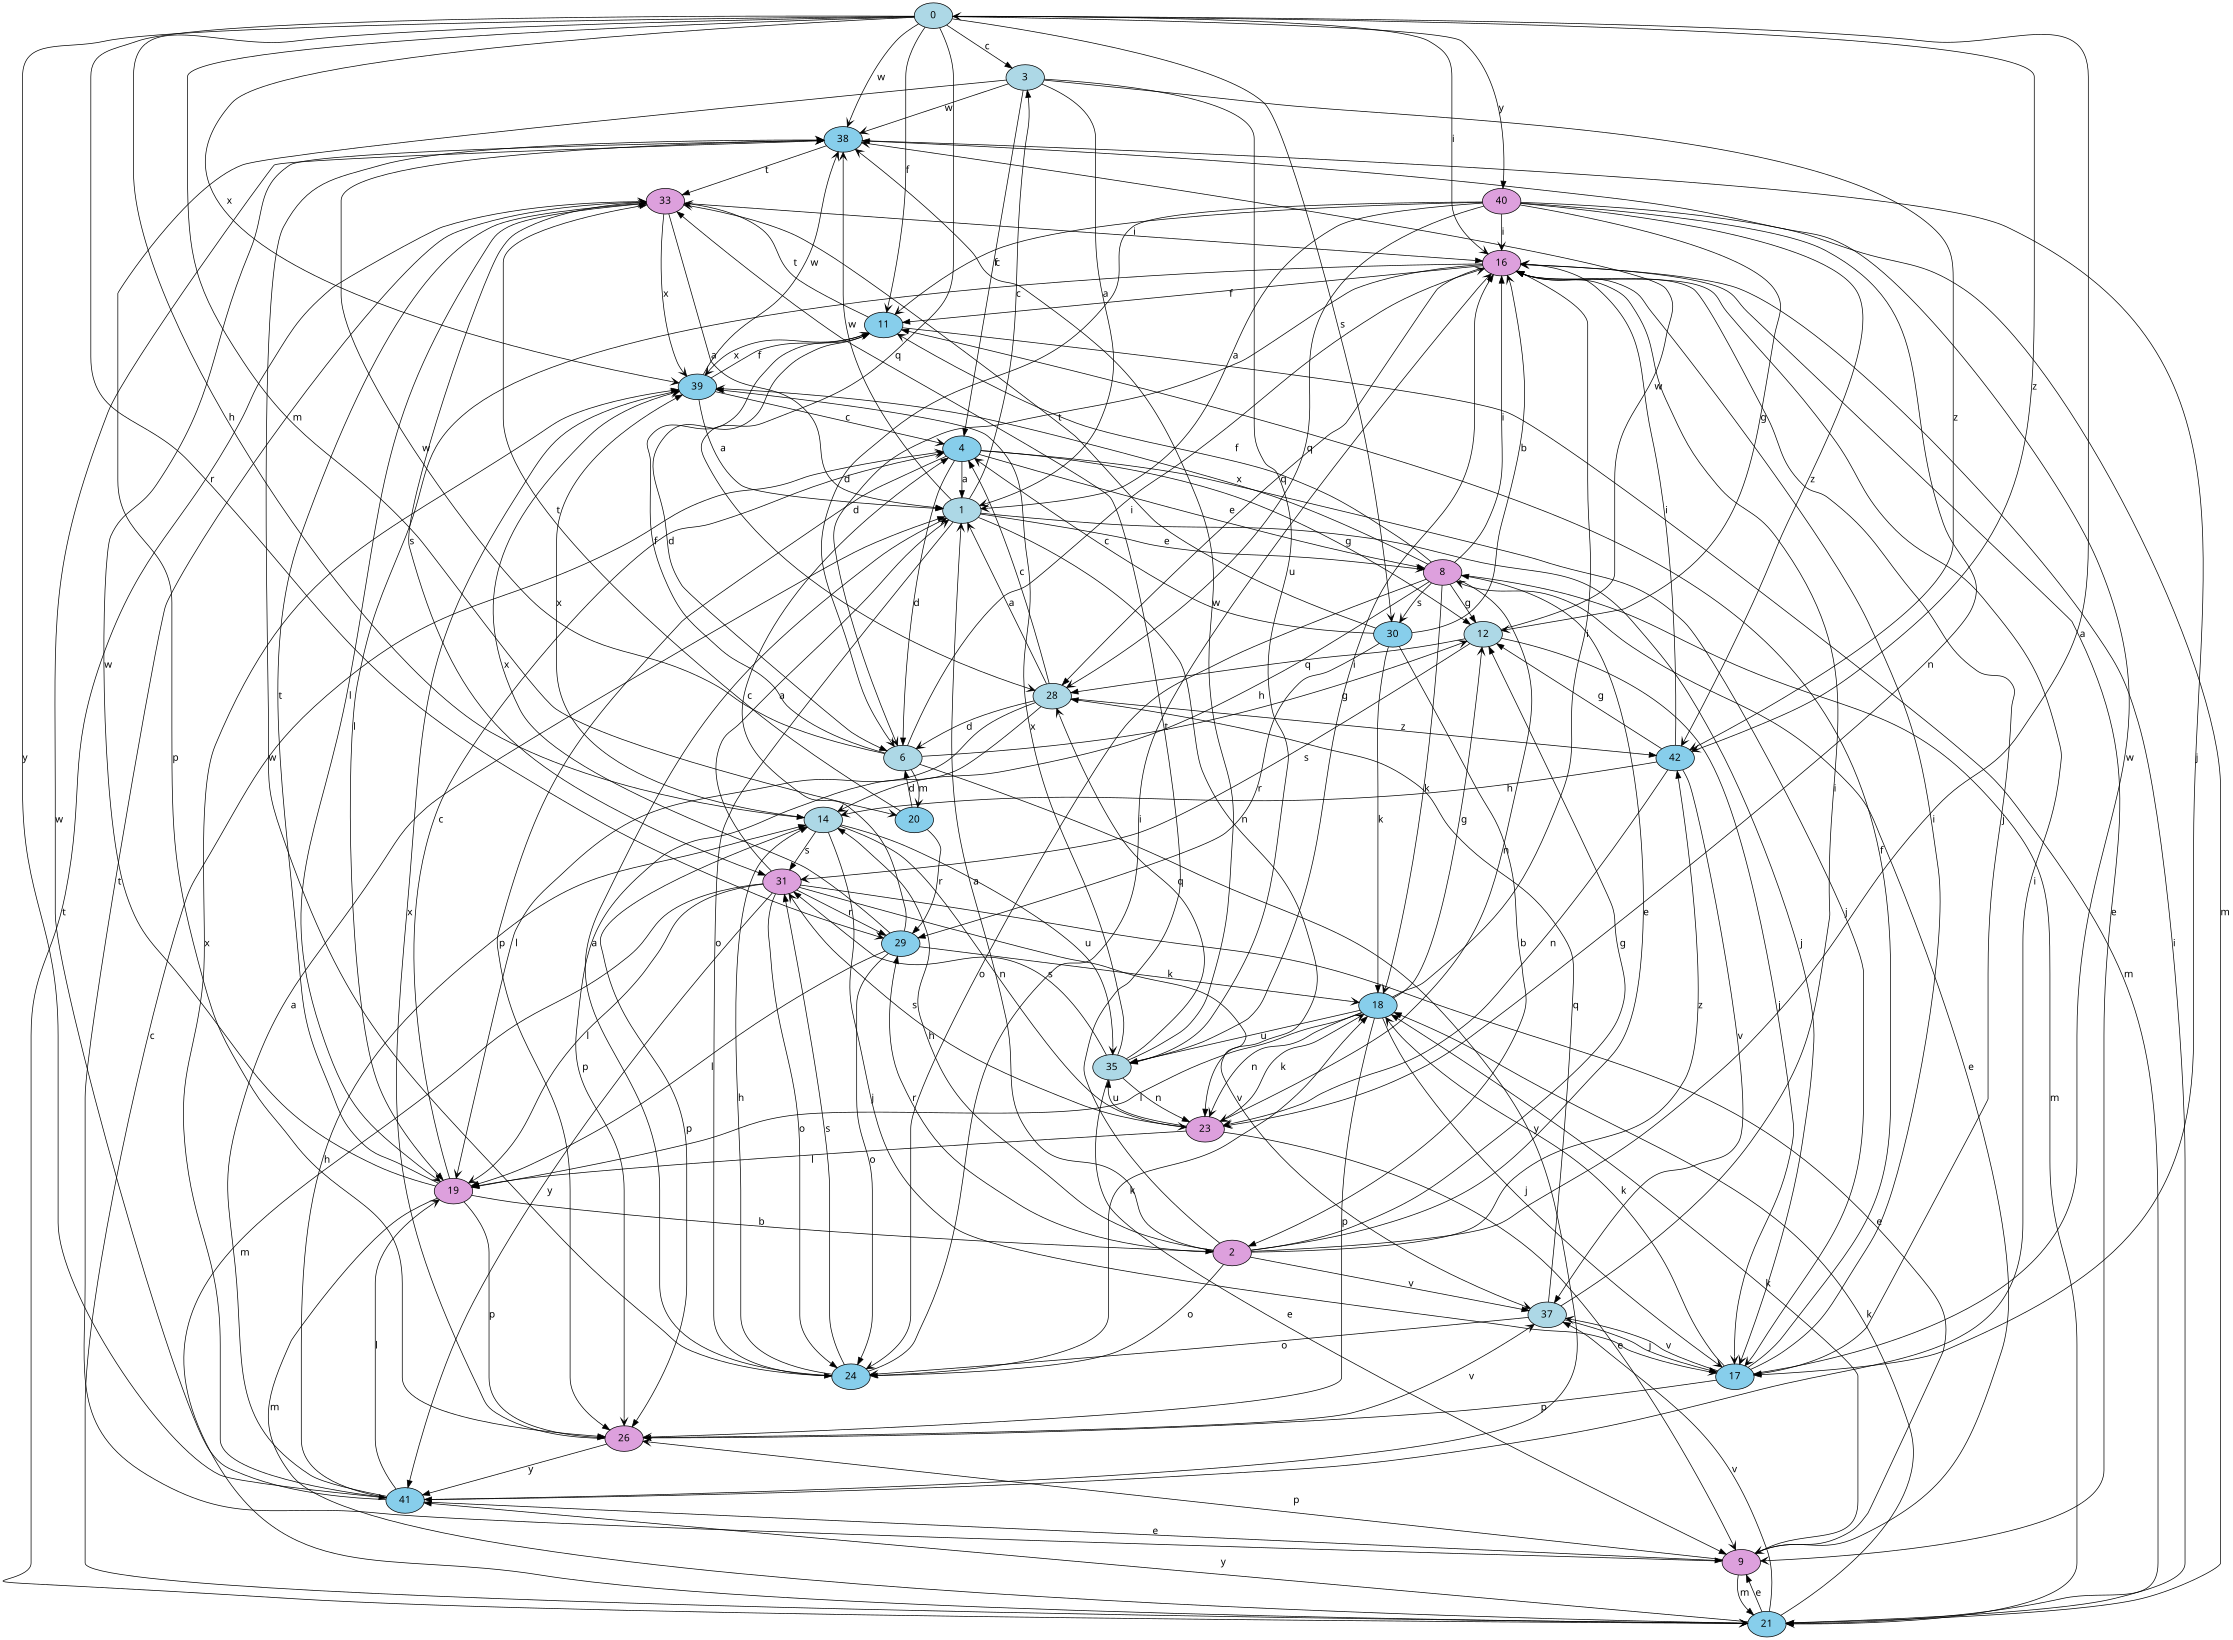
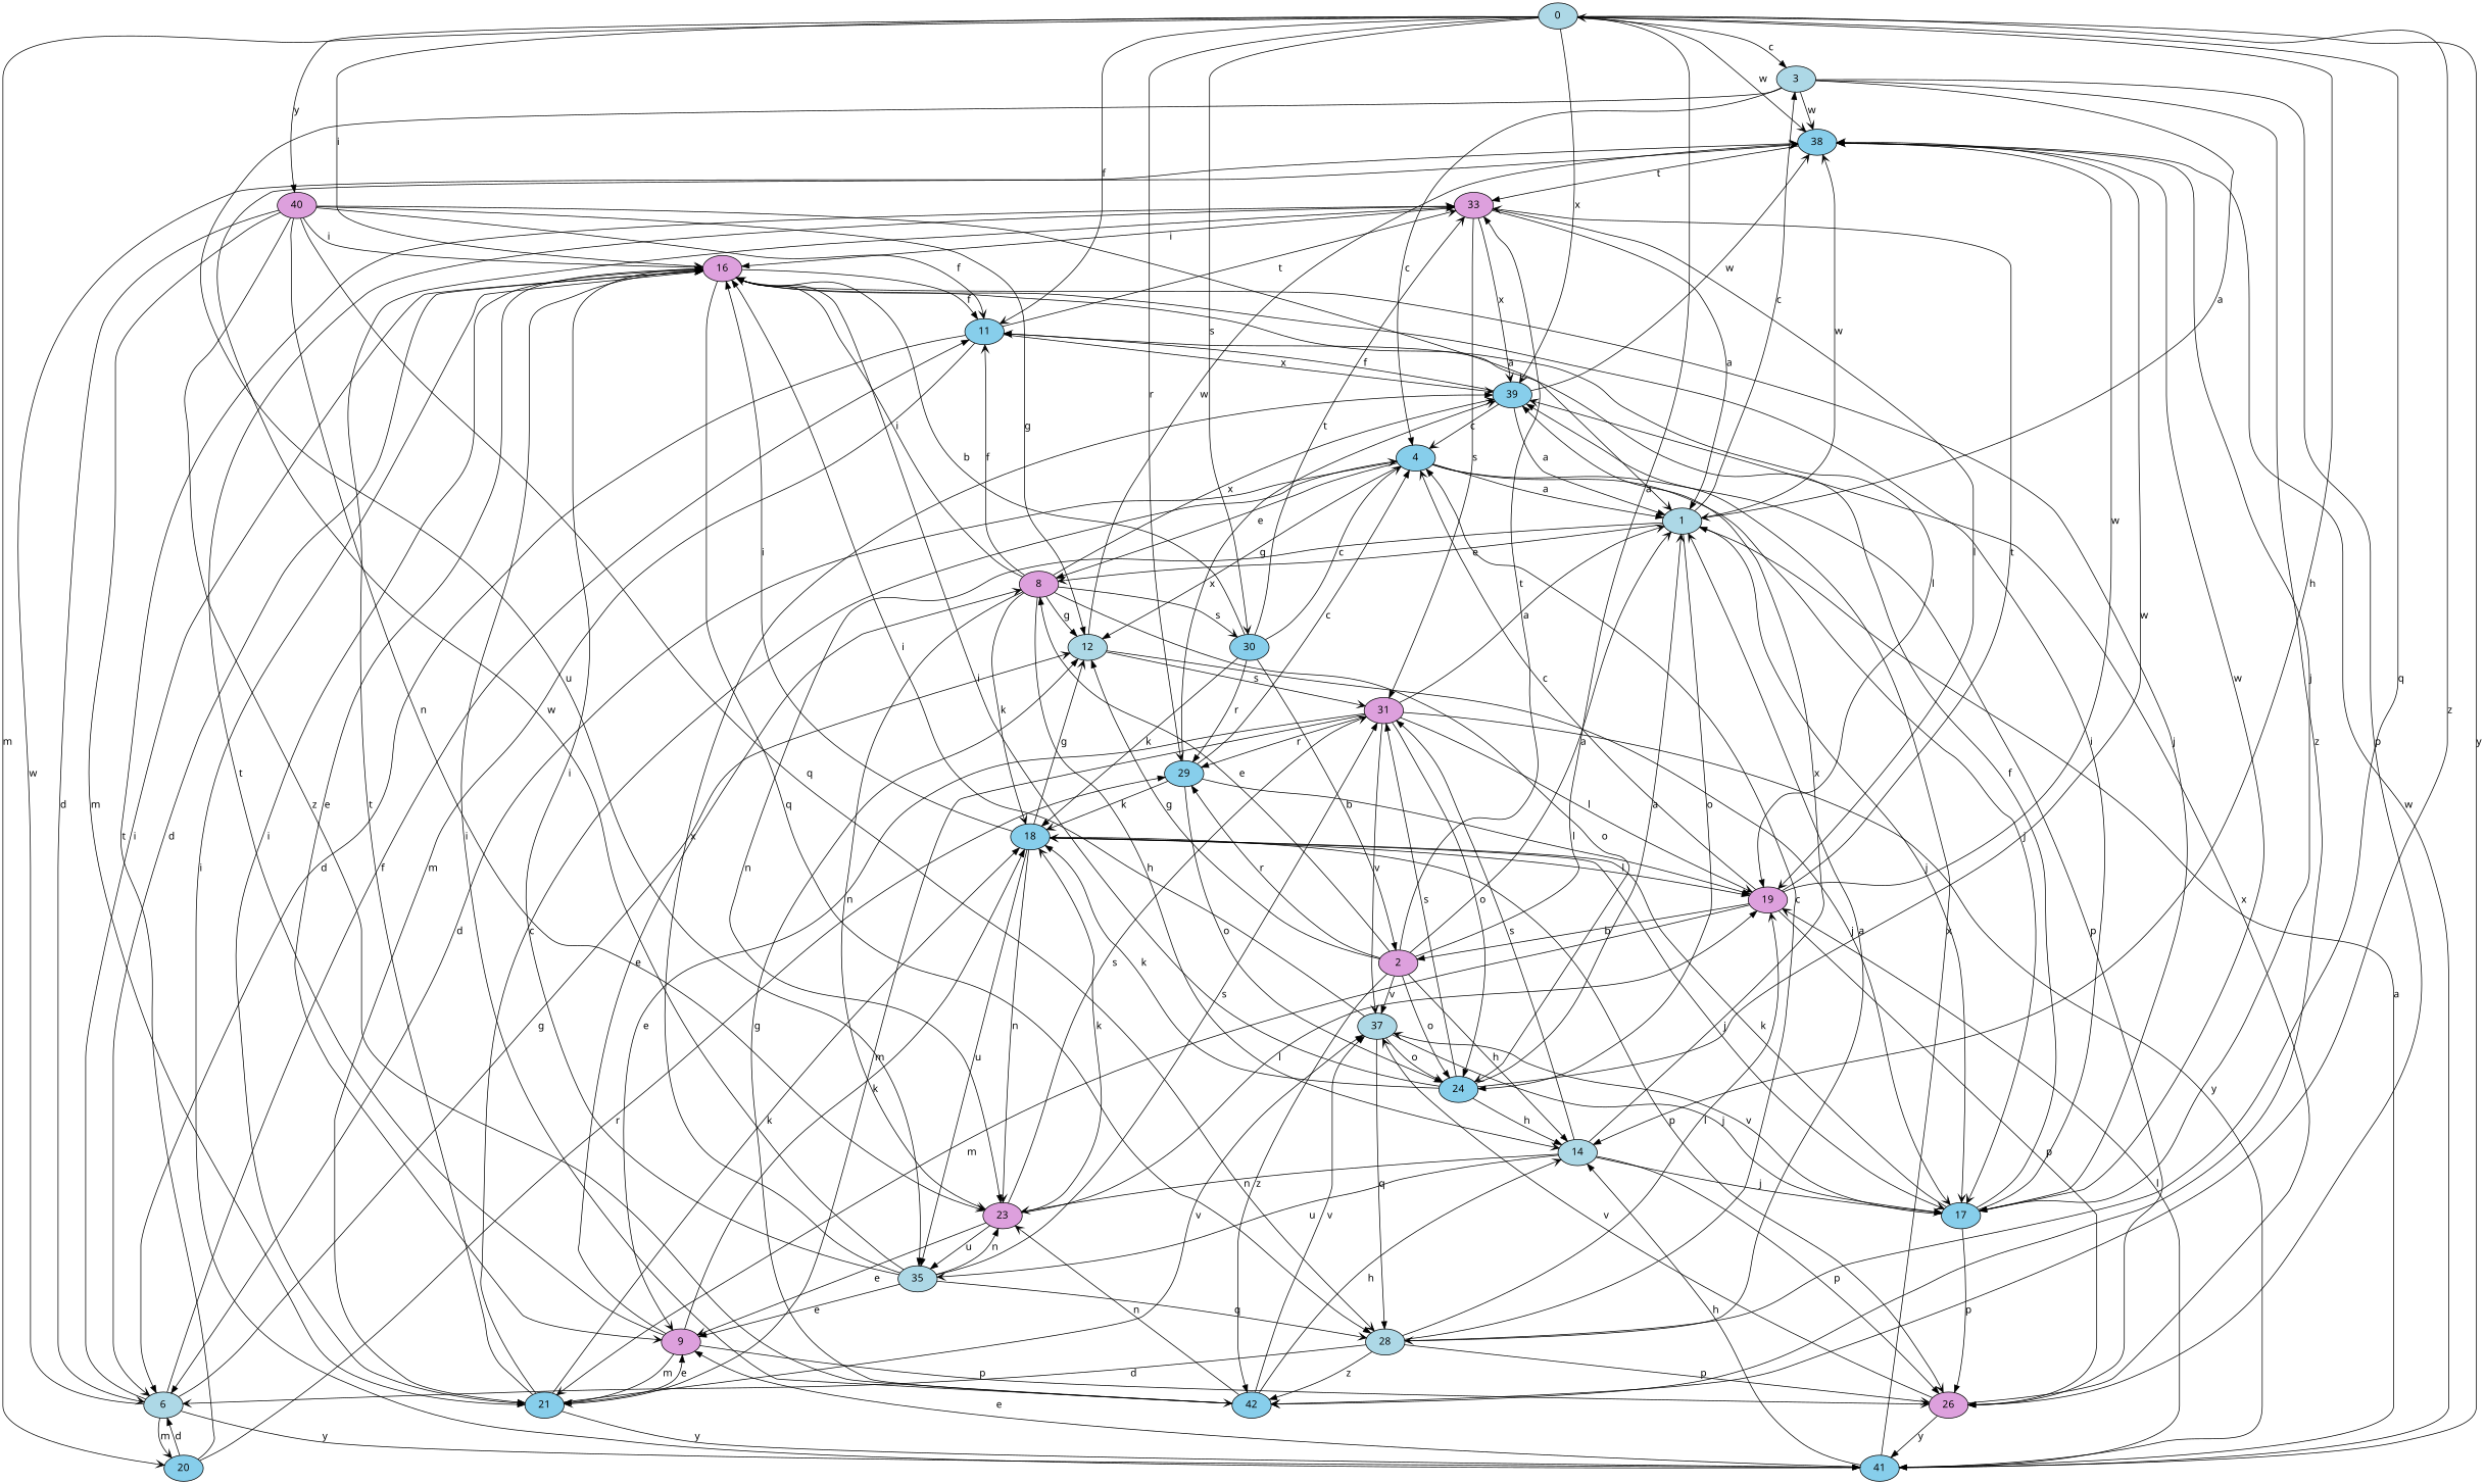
  strict digraph {
    fontname="Noto Sans"
    node [fillcolor=skyblue fontname="Noto Sans" style=filled]
    edge [arrowhead=vee fontname="Noto Sans"]
    0 [fillcolor=lightblue]
    3 [fillcolor=lightblue]
    11
    14 [fillcolor=lightblue]
    16 [fillcolor=plum]
    20
    28 [fillcolor=lightblue]
    29
    30
    38
    39
    40 [fillcolor=plum]
    41
    42
    1 [fillcolor=lightblue]
    4
    26 [fillcolor=plum]
    35 [fillcolor=lightblue]
    33 [fillcolor=plum]
    6 [fillcolor=lightblue]
    21
    17
    23 [fillcolor=plum]
    31 [fillcolor=plum]
    9 [fillcolor=plum]
    19 [fillcolor=plum]
    24
    18
    2 [fillcolor=plum]
    12 [fillcolor=lightblue]
    37 [fillcolor=lightblue]
    8 [fillcolor=plum]
    0 -> 3 [arrowhead=normal label=c]
    0 -> 11 [label=f]
    0 -> 14 [arrowhead=normal label=h]
    0 -> 16 [label=i]
    0 -> 20 [label=m]
    0 -> 28 [label=q]
    0 -> 29 [label=r]
    0 -> 30 [label=s]
    0 -> 38 [label=w]
    0 -> 39 [label=x]
    0 -> 40 [arrowhead=normal label=y]
    0 -> 41 [arrowhead=normal label=y]
    0 -> 42 [label=z]
    3 -> 38 [label=w]
    3 -> 42 [label=z]
    3 -> 1 [label=a]
    3 -> 4 [arrowhead=normal label=c]
    3 -> 26 [arrowhead=normal label=p]
    3 -> 35 [arrowhead=normal label=u]
    11 -> 39 [label=x]
    11 -> 33 [label=t]
    11 -> 6 [arrowhead=normal label=d]
    11 -> 21 [arrowhead=normal label=m]
    14 -> 39 [arrowhead=normal label=x]
    14 -> 26 [arrowhead=normal label=p]
    14 -> 35 [label=u]
    14 -> 17 [label=j]
    14 -> 23 [label=n]
    14 -> 31 [arrowhead=normal label=s]
    16 -> 11 [arrowhead=normal label=f]
    16 -> 28 [arrowhead=normal label=q]
    16 -> 6 [label=d]
    16 -> 17 [arrowhead=normal label=j]
    16 -> 9 [label=e]
    16 -> 19 [arrowhead=normal label=l]
    20 -> 29 [arrowhead=normal label=r]
    20 -> 33 [arrowhead=normal label=t]
    20 -> 6 [arrowhead=normal label=d]
    28 -> 42 [arrowhead=normal label=z]
    28 -> 1 [label=a]
    28 -> 4 [arrowhead=normal label=c]
    28 -> 26 [label=p]
    28 -> 6 [label=d]
    28 -> 19 [label=l]
    29 -> 39 [label=x]
    29 -> 4 [arrowhead=normal label=c]
    29 -> 19 [arrowhead=normal label=l]
    29 -> 24 [arrowhead=normal label=o]
    29 -> 18 [label=k]
    30 -> 16 [label=b]
    30 -> 29 [arrowhead=normal label=r]
    30 -> 4 [label=c]
    30 -> 33 [label=t]
    30 -> 18 [arrowhead=normal label=k]
    30 -> 2 [arrowhead=normal label=b]
    38 -> 33 [arrowhead=normal label=t]
    38 -> 17 [arrowhead=normal label=j]
    39 -> 11 [label=f]
    39 -> 38 [label=w]
    39 -> 1 [arrowhead=normal label=a]
    39 -> 4 [label=c]
    40 -> 11 [label=f]
    40 -> 16 [label=i]
    40 -> 28 [label=q]
    40 -> 42 [label=z]
    40 -> 1 [label=a]
    40 -> 6 [label=d]
    40 -> 21 [arrowhead=normal label=m]
    40 -> 23 [label=n]
-   40 -> 12 [label=g]
+   40 -> 12 [arrowhead=normal label=g]
    41 -> 14 [arrowhead=normal label=h]
    41 -> 16 [arrowhead=normal label=i]
    41 -> 38 [arrowhead=normal label=w]
    41 -> 39 [arrowhead=normal label=x]
    41 -> 1 [arrowhead=normal label=a]
    41 -> 9 [arrowhead=normal label=e]
    41 -> 19 [label=l]
    42 -> 14 [label=h]
    42 -> 16 [label=i]
    42 -> 23 [label=n]
    42 -> 12 [arrowhead=normal label=g]
    42 -> 37 [arrowhead=normal label=v]
    1 -> 3 [arrowhead=normal label=c]
    1 -> 38 [label=w]
    1 -> 17 [label=j]
    1 -> 23 [arrowhead=normal label=n]
    1 -> 24 [arrowhead=normal label=o]
    1 -> 8 [label=e]
    4 -> 1 [arrowhead=normal label=a]
    4 -> 26 [arrowhead=normal label=p]
    4 -> 6 [arrowhead=normal label=d]
    4 -> 17 [label=j]
    4 -> 12 [arrowhead=normal label=g]
    4 -> 8 [arrowhead=normal label=e]
    26 -> 39 [label=x]
    26 -> 41 [arrowhead=normal label=y]
    26 -> 37 [label=v]
    35 -> 16 [arrowhead=normal label=i]
    35 -> 28 [label=q]
    35 -> 38 [label=w]
    35 -> 39 [arrowhead=normal label=x]
    35 -> 23 [arrowhead=normal label=n]
    35 -> 31 [arrowhead=normal label=s]
    35 -> 9 [arrowhead=normal label=e]
    33 -> 16 [arrowhead=normal label=i]
    33 -> 39 [label=x]
    33 -> 1 [arrowhead=normal label=a]
    33 -> 31 [arrowhead=normal label=s]
    33 -> 19 [label=l]
    6 -> 11 [arrowhead=normal label=f]
    6 -> 16 [label=i]
    6 -> 20 [label=m]
    6 -> 38 [label=w]
    6 -> 41 [arrowhead=normal label=y]
    6 -> 12 [label=g]
    21 -> 16 [label=i]
    21 -> 41 [arrowhead=normal label=y]
    21 -> 4 [label=c]
    21 -> 33 [label=t]
    21 -> 9 [arrowhead=normal label=e]
    21 -> 18 [arrowhead=normal label=k]
    21 -> 37 [arrowhead=normal label=v]
    17 -> 11 [arrowhead=normal label=f]
    17 -> 16 [arrowhead=normal label=i]
    17 -> 38 [arrowhead=normal label=w]
    17 -> 26 [arrowhead=normal label=p]
    17 -> 18 [label=k]
    17 -> 37 [label=v]
    23 -> 35 [arrowhead=normal label=u]
    23 -> 31 [label=s]
    23 -> 9 [label=e]
    23 -> 19 [arrowhead=normal label=l]
    23 -> 18 [label=k]
    31 -> 29 [arrowhead=normal label=r]
    31 -> 41 [arrowhead=normal label=y]
    31 -> 1 [label=a]
    31 -> 21 [label=m]
    31 -> 9 [label=e]
    31 -> 19 [label=l]
    31 -> 24 [arrowhead=normal label=o]
    31 -> 37 [label=v]
    9 -> 26 [label=p]
    9 -> 33 [label=t]
    9 -> 21 [arrowhead=normal label=m]
    9 -> 18 [arrowhead=normal label=k]
    9 -> 8 [label=e]
    19 -> 38 [label=w]
    19 -> 4 [label=c]
    19 -> 26 [arrowhead=normal label=p]
    19 -> 33 [label=t]
    19 -> 21 [label=m]
    19 -> 2 [arrowhead=normal label=b]
    24 -> 14 [arrowhead=normal label=h]
    24 -> 16 [label=i]
    24 -> 38 [label=w]
    24 -> 1 [label=a]
    24 -> 31 [arrowhead=normal label=s]
    24 -> 18 [arrowhead=normal label=k]
    18 -> 16 [arrowhead=normal label=i]
    18 -> 26 [label=p]
    18 -> 35 [arrowhead=normal label=u]
    18 -> 17 [label=j]
    18 -> 23 [label=n]
    18 -> 19 [arrowhead=normal label=l]
    18 -> 12 [label=g]
    2 -> 0 [label=a]
    2 -> 14 [arrowhead=normal label=h]
    2 -> 29 [arrowhead=normal label=r]
    2 -> 42 [arrowhead=normal label=z]
    2 -> 1 [label=a]
    2 -> 33 [arrowhead=normal label=t]
    2 -> 24 [arrowhead=normal label=o]
    2 -> 12 [arrowhead=normal label=g]
    2 -> 37 [arrowhead=normal label=v]
    2 -> 8 [arrowhead=normal label=e]
-   12 -> 28 [arrowhead=normal label=q]
    12 -> 38 [label=w]
    12 -> 17 [label=j]
    12 -> 31 [label=s]
    37 -> 16 [arrowhead=normal label=i]
    37 -> 28 [arrowhead=normal label=q]
    37 -> 17 [arrowhead=normal label=j]
    37 -> 24 [label=o]
    8 -> 11 [label=f]
    8 -> 14 [label=h]
    8 -> 16 [arrowhead=normal label=i]
    8 -> 30 [label=s]
    8 -> 39 [label=x]
-   8 -> 21 [label=m]
    8 -> 23 [label=n]
    8 -> 24 [label=o]
    8 -> 18 [label=k]
    8 -> 12 [arrowhead=normal label=g]
  }
